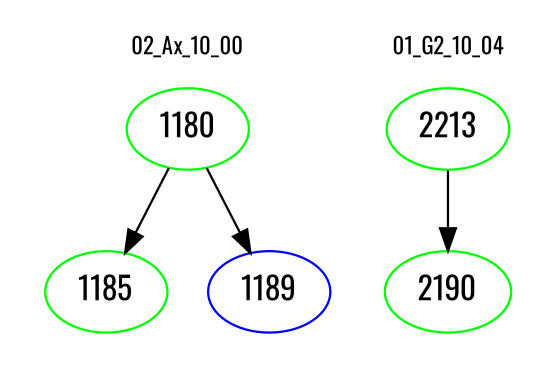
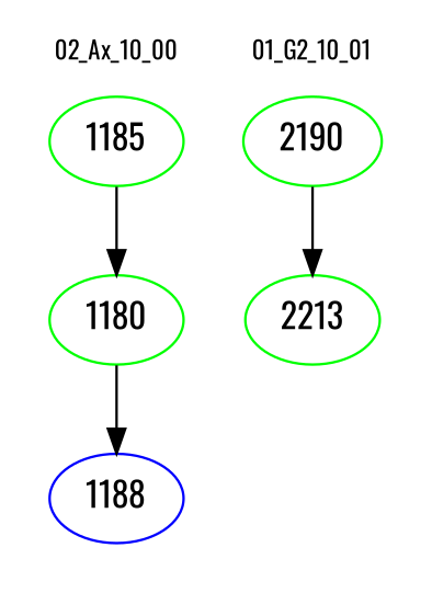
  digraph {
    fontname=Oswald
    node [color=green fontname=Oswald]
    edge [color=black fontname=Oswald]
    n1 [label=1180]
    n2 [label=1185]
-   n3 [color=blue label=1189]
+   n3 [color=blue label=1188]
    n4 [label=2190]
    n5 [label=2213]
    subgraph cluster_1 {
      color=white
      fontsize=10
      label="02_Ax_10_00"
      n1
      n2
      n3
    }
    subgraph cluster_2 {
      color=white
      fontsize=10
-     label="01_G2_10_04"
+     label="01_G2_10_01"
      n4
      n5
    }
-   n1 -> n2
+   n2 -> n1
    n1 -> n3
-   n5 -> n4
+   n4 -> n5
  }
